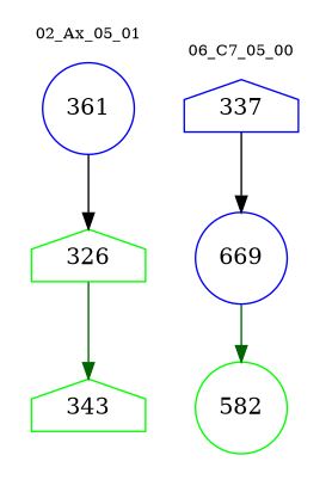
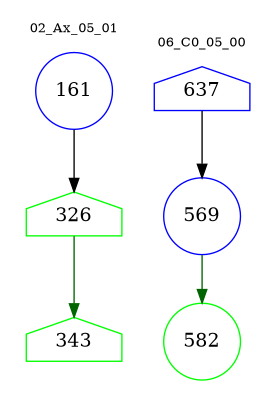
  digraph {
    node [color=blue shape=circle]
    edge [color=black]
-   n1 [label=361]
+   n1 [label=161]
    n2 [color=green label=326 shape=house]
    n3 [color=green label=343 shape=house]
-   n4 [label=337 shape=house]
-   n5 [label=669]
+   n4 [label=637 shape=house]
+   n5 [label=569]
    n6 [color=green label=582]
    subgraph cluster_1 {
      color=white
      fontsize=10
      label="02_Ax_05_01"
      n1
      n2
      n3
    }
    subgraph cluster_2 {
      color=white
      fontsize=10
-     label="06_C7_05_00"
+     label="06_C0_05_00"
      n4
      n5
      n6
    }
    n1 -> n2
    n2 -> n3 [color=darkgreen]
    n4 -> n5
    n5 -> n6 [color=darkgreen]
  }
